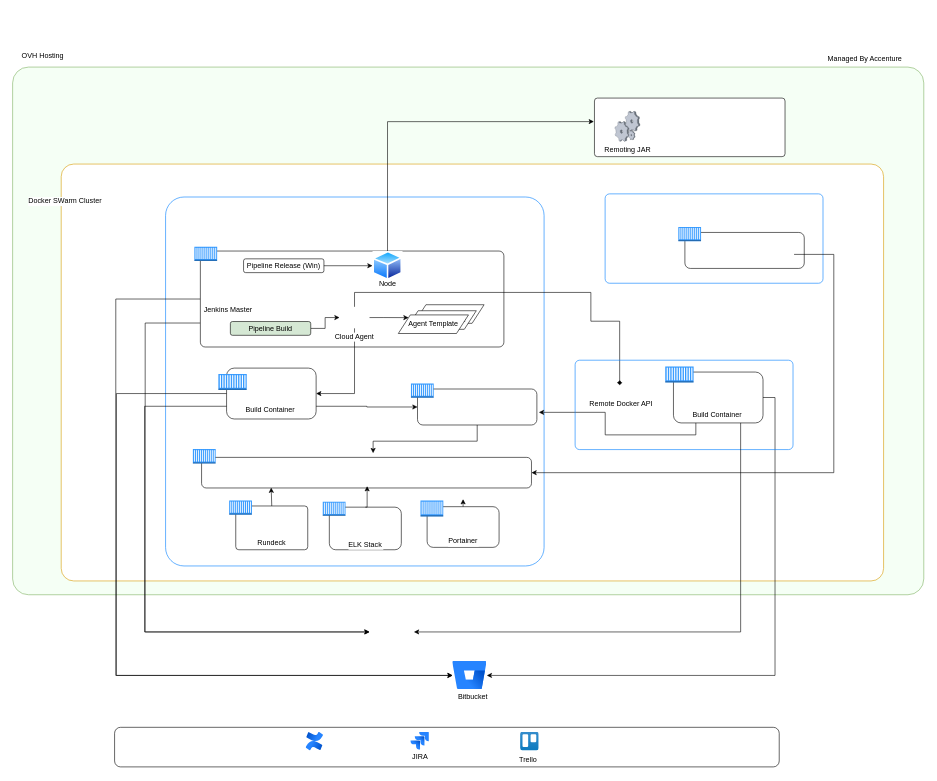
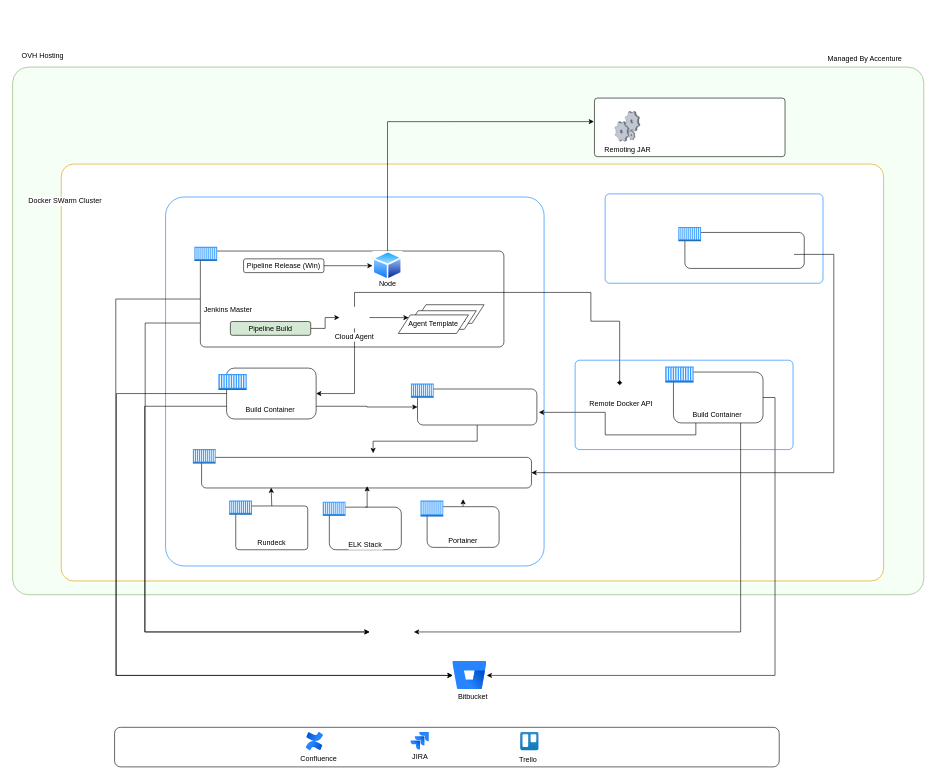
  <mxCell id="0" />
  <mxCell id="1" parent="0" />
  <mxCell id="2" value="" style="rounded=1;whiteSpace=wrap;html=1;arcSize=3;fillColor=#F5FFF5;strokeColor=#82b366;" vertex="1" parent="1"><mxGeometry x="20" y="111.34" width="1519" height="879.66" as="geometry" /></mxCell>
  <mxCell id="3" value="" style="rounded=1;whiteSpace=wrap;html=1;arcSize=3;fillColor=default;strokeColor=#d79b00;" vertex="1" parent="1"><mxGeometry x="101" y="273" width="1371" height="695" as="geometry" /></mxCell>
  <mxCell id="4" value="" style="rounded=1;whiteSpace=wrap;html=1;arcSize=5;fillColor=none;strokeColor=#007FFF;" vertex="1" parent="1"><mxGeometry x="275" y="327.93" width="631" height="615.07" as="geometry" /></mxCell>
  <mxCell id="5" value="" style="rounded=1;whiteSpace=wrap;html=1;fillColor=none;" vertex="1" parent="1"><mxGeometry x="335" y="762" width="550" height="51" as="geometry" /></mxCell>
  <mxCell id="6" value="" style="rounded=1;whiteSpace=wrap;html=1;" parent="1" vertex="1"><mxGeometry x="190" y="1212" width="1108" height="66" as="geometry" /></mxCell>
  <mxCell id="7" value="" style="group" parent="1" vertex="1" connectable="0"><mxGeometry x="855" y="1220" width="48" height="60" as="geometry" /></mxCell>
  <mxCell id="8" value="" style="image;html=1;image=img/lib/atlassian/Trello_Logo.svg;" parent="7" vertex="1"><mxGeometry x="11.5" width="31" height="31" as="geometry" /></mxCell>
  <mxCell id="9" value="Trello" style="text;html=1;align=center;verticalAlign=middle;resizable=0;points=[];autosize=1;strokeColor=none;fillColor=none;" parent="7" vertex="1"><mxGeometry y="34" width="48" height="26" as="geometry" /></mxCell>
  <mxCell id="10" value="" style="group" parent="1" vertex="1" connectable="0"><mxGeometry x="677" y="1220" width="44" height="54" as="geometry" /></mxCell>
  <mxCell id="11" value="" style="image;html=1;image=img/lib/atlassian/Jira_Logo.svg;" parent="10" vertex="1"><mxGeometry x="6.5" width="31" height="30" as="geometry" /></mxCell>
  <mxCell id="12" value="JIRA" style="text;html=1;align=center;verticalAlign=middle;resizable=0;points=[];autosize=1;strokeColor=none;fillColor=none;" parent="10" vertex="1"><mxGeometry y="28" width="44" height="26" as="geometry" /></mxCell>
  <mxCell id="13" value="" style="group" parent="1" vertex="1" connectable="0"><mxGeometry x="490" y="1220" width="79" height="57" as="geometry" /></mxCell>
  <mxCell id="14" value="" style="image;html=1;image=img/lib/atlassian/Confluence_Logo.svg;" parent="13" vertex="1"><mxGeometry x="19" width="29" height="31" as="geometry" /></mxCell>
+ <mxCell id="15" value="Confluence" style="text;html=1;align=center;verticalAlign=middle;resizable=0;points=[];autosize=1;strokeColor=none;fillColor=none;" parent="13" vertex="1"><mxGeometry y="31" width="79" height="26" as="geometry" /></mxCell>
  <mxCell id="16" value="OVH Hosting" style="shape=image;verticalLabelPosition=bottom;labelBackgroundColor=default;verticalAlign=top;aspect=fixed;imageAspect=0;image=https://static-00.iconduck.com/assets.00/ovh-icon-2048x2048-l4c3izvg.png;" parent="1" vertex="1"><mxGeometry x="41" y="20" width="59" height="59" as="geometry" /></mxCell>
  <mxCell id="17" value="Managed By Accenture" style="shape=image;verticalLabelPosition=bottom;labelBackgroundColor=default;verticalAlign=top;aspect=fixed;imageAspect=0;image=https://www.forgerock.com/sites/default/files/dam-assets/accenture-partner-tp-logo.png;" parent="1" vertex="1"><mxGeometry x="1394" y="36" width="94" height="47" as="geometry" /></mxCell>
  <mxCell id="18" style="edgeStyle=orthogonalEdgeStyle;rounded=0;orthogonalLoop=1;jettySize=auto;html=1;exitX=0;exitY=0.5;exitDx=0;exitDy=0;entryX=0;entryY=0.5;entryDx=0;entryDy=0;" edge="1" parent="1" source="20" target="71"><mxGeometry relative="1" as="geometry"><Array as="points"><mxPoint x="192" y="498" /><mxPoint x="192" y="1126" /></Array></mxGeometry></mxCell>
  <mxCell id="19" style="edgeStyle=orthogonalEdgeStyle;rounded=0;orthogonalLoop=1;jettySize=auto;html=1;exitX=0;exitY=0.75;exitDx=0;exitDy=0;entryX=0;entryY=0.5;entryDx=0;entryDy=0;" edge="1" parent="1" source="20" target="79"><mxGeometry relative="1" as="geometry"><Array as="points"><mxPoint x="241" y="538" /><mxPoint x="241" y="1053" /></Array></mxGeometry></mxCell>
  <mxCell id="20" value="" style="rounded=1;whiteSpace=wrap;html=1;arcSize=5;" vertex="1" parent="1"><mxGeometry x="333" y="418" width="506" height="160" as="geometry" /></mxCell>
  <mxCell id="21" value="Jenkins Master" style="shape=image;verticalLabelPosition=bottom;labelBackgroundColor=default;verticalAlign=top;aspect=fixed;imageAspect=0;image=https://upload.wikimedia.org/wikipedia/commons/thumb/e/e9/Jenkins_logo.svg/1200px-Jenkins_logo.svg.png;" vertex="1" parent="1"><mxGeometry x="359.89" y="448" width="39.11" height="54" as="geometry" /></mxCell>
  <mxCell id="22" value="" style="rounded=1;whiteSpace=wrap;html=1;arcSize=5;" vertex="1" parent="1"><mxGeometry x="990" y="163" width="317.69" height="97.64" as="geometry" /></mxCell>
  <mxCell id="23" style="edgeStyle=orthogonalEdgeStyle;rounded=0;orthogonalLoop=1;jettySize=auto;html=1;exitX=0.5;exitY=1;exitDx=0;exitDy=0;exitPerimeter=0;" edge="1" parent="1"><mxGeometry relative="1" as="geometry"><mxPoint x="610" y="706.5" as="sourcePoint" /><mxPoint x="610" y="706.5" as="targetPoint" /></mxGeometry></mxCell>
  <mxCell id="24" style="edgeStyle=orthogonalEdgeStyle;rounded=0;orthogonalLoop=1;jettySize=auto;html=1;exitX=1;exitY=0.5;exitDx=0;exitDy=0;entryX=0;entryY=0;entryDx=0;entryDy=0;" edge="1" parent="1" source="27" target="34"><mxGeometry relative="1" as="geometry" /></mxCell>
  <mxCell id="25" style="edgeStyle=orthogonalEdgeStyle;rounded=0;orthogonalLoop=1;jettySize=auto;html=1;exitX=0.5;exitY=0;exitDx=0;exitDy=0;entryX=0.5;entryY=0;entryDx=0;entryDy=0;endArrow=diamond;" edge="1" parent="1" source="27" target="80"><mxGeometry relative="1" as="geometry"><Array as="points"><mxPoint x="590" y="487" /><mxPoint x="984" y="487" /><mxPoint x="984" y="535" /><mxPoint x="1032" y="535" /><mxPoint x="1032" y="638" /></Array></mxGeometry></mxCell>
  <mxCell id="26" style="edgeStyle=orthogonalEdgeStyle;rounded=0;orthogonalLoop=1;jettySize=auto;html=1;exitX=0.5;exitY=1;exitDx=0;exitDy=0;entryX=1;entryY=0.5;entryDx=0;entryDy=0;" edge="1" parent="1" source="27" target="67"><mxGeometry relative="1" as="geometry" /></mxCell>
  <mxCell id="27" value="Cloud Agent" style="shape=image;verticalLabelPosition=bottom;labelBackgroundColor=default;verticalAlign=top;aspect=fixed;imageAspect=0;image=https://user.oc-static.com/upload/2021/11/10/1636542639252_Moby-logo.png;" vertex="1" parent="1"><mxGeometry x="565" y="511" width="50" height="35.86" as="geometry" /></mxCell>
  <mxCell id="28" value="" style="outlineConnect=0;dashed=0;verticalLabelPosition=bottom;verticalAlign=top;align=center;html=1;shape=mxgraph.aws3.ec2_compute_container;fillColor=#3399FF;gradientColor=none;" vertex="1" parent="1"><mxGeometry x="323" y="411" width="38" height="23.5" as="geometry" /></mxCell>
  <mxCell id="29" style="edgeStyle=orthogonalEdgeStyle;rounded=0;orthogonalLoop=1;jettySize=auto;html=1;exitX=1;exitY=0.5;exitDx=0;exitDy=0;entryX=0;entryY=0.5;entryDx=0;entryDy=0;" edge="1" parent="1" source="30" target="27"><mxGeometry relative="1" as="geometry" /></mxCell>
  <mxCell id="30" value="Pipeline Build" style="rounded=1;whiteSpace=wrap;html=1;fillColor=#d5e8d4;" vertex="1" parent="1"><mxGeometry x="383" y="535.5" width="134" height="23" as="geometry" /></mxCell>
  <mxCell id="31" value="" style="group" vertex="1" connectable="0" parent="1"><mxGeometry x="663" y="507.5" width="143" height="51" as="geometry" /></mxCell>
  <mxCell id="32" value="Agent Template" style="shape=parallelogram;perimeter=parallelogramPerimeter;whiteSpace=wrap;html=1;fixedSize=1;" vertex="1" parent="31"><mxGeometry x="26" width="117" height="31" as="geometry" /></mxCell>
  <mxCell id="33" value="Agent Template" style="shape=parallelogram;perimeter=parallelogramPerimeter;whiteSpace=wrap;html=1;fixedSize=1;" vertex="1" parent="31"><mxGeometry x="13" y="10" width="117" height="31" as="geometry" /></mxCell>
  <mxCell id="34" value="Agent Template" style="shape=parallelogram;perimeter=parallelogramPerimeter;whiteSpace=wrap;html=1;fixedSize=1;" vertex="1" parent="31"><mxGeometry y="17" width="117" height="31" as="geometry" /></mxCell>
  <mxCell id="35" value="" style="shape=image;html=1;verticalAlign=top;verticalLabelPosition=bottom;labelBackgroundColor=#ffffff;imageAspect=0;aspect=fixed;image=https://cdn0.iconfinder.com/data/icons/social-media-2183/512/social__media__social_media__windows__2_-128.png" vertex="1" parent="1"><mxGeometry x="976" y="140" width="48" height="48" as="geometry" /></mxCell>
  <mxCell id="36" value="Remoting JAR" style="verticalLabelPosition=bottom;sketch=0;aspect=fixed;html=1;verticalAlign=top;strokeColor=none;align=center;outlineConnect=0;shape=mxgraph.citrix.process;" vertex="1" parent="1"><mxGeometry x="1024" y="185" width="41.94" height="50" as="geometry" /></mxCell>
  <mxCell id="37" style="edgeStyle=orthogonalEdgeStyle;rounded=0;orthogonalLoop=1;jettySize=auto;html=1;exitX=1;exitY=0.5;exitDx=0;exitDy=0;entryX=0;entryY=0.5;entryDx=0;entryDy=0;" edge="1" parent="1" source="38" target="40"><mxGeometry relative="1" as="geometry"><Array as="points"><mxPoint x="520" y="443" /><mxPoint x="520" y="443" /></Array></mxGeometry></mxCell>
  <mxCell id="38" value="Pipeline Release (Win)" style="rounded=1;whiteSpace=wrap;html=1;" vertex="1" parent="1"><mxGeometry x="405" y="431" width="134" height="23" as="geometry" /></mxCell>
  <mxCell id="39" value="" style="group" vertex="1" connectable="0" parent="1"><mxGeometry x="620" y="418" width="50" height="68" as="geometry" /></mxCell>
  <mxCell id="40" value="" style="image;aspect=fixed;perimeter=ellipsePerimeter;html=1;align=center;shadow=0;dashed=0;spacingTop=3;image=img/lib/active_directory/generic_node.svg;imageBackground=default;" vertex="1" parent="39"><mxGeometry width="50" height="49" as="geometry" /></mxCell>
  <mxCell id="41" value="Node" style="text;html=1;align=center;verticalAlign=middle;resizable=0;points=[];autosize=1;strokeColor=none;fillColor=none;" vertex="1" parent="39"><mxGeometry x="1.5" y="42" width="47" height="26" as="geometry" /></mxCell>
  <mxCell id="42" value="" style="shape=image;verticalLabelPosition=bottom;labelBackgroundColor=default;verticalAlign=top;aspect=fixed;imageAspect=0;image=https://upload.wikimedia.org/wikipedia/commons/d/d6/Linux_mascot_tux.png;" vertex="1" parent="1"><mxGeometry x="259" y="305" width="42.09" height="50.97" as="geometry" /></mxCell>
  <mxCell id="43" value="" style="group" vertex="1" connectable="0" parent="1"><mxGeometry x="684" y="639" width="210.0" height="93.7" as="geometry" /></mxCell>
  <mxCell id="44" value="" style="rounded=1;whiteSpace=wrap;html=1;fillColor=none;" vertex="1" parent="43"><mxGeometry x="11.0" y="9" width="199" height="60" as="geometry" /></mxCell>
  <mxCell id="45" value="" style="group" vertex="1" connectable="0" parent="43"><mxGeometry x="27.0" y="13.61" width="83" height="80.09" as="geometry" /></mxCell>
  <mxCell id="46" value="" style="shape=image;verticalLabelPosition=bottom;labelBackgroundColor=default;verticalAlign=top;aspect=fixed;imageAspect=0;image=https://upload.wikimedia.org/wikipedia/commons/thumb/b/ba/Database-postgres.svg/1448px-Database-postgres.svg.png;" vertex="1" parent="45"><mxGeometry x="15" width="44" height="62.19" as="geometry" /></mxCell>
  <mxCell id="47" value="" style="outlineConnect=0;dashed=0;verticalLabelPosition=bottom;verticalAlign=top;align=center;html=1;shape=mxgraph.aws3.ec2_compute_container;fillColor=#3399FF;gradientColor=none;" vertex="1" parent="43"><mxGeometry width="38" height="23.5" as="geometry" /></mxCell>
  <mxCell id="48" value="" style="shape=image;verticalLabelPosition=bottom;labelBackgroundColor=default;verticalAlign=top;aspect=fixed;imageAspect=0;image=https://miro.medium.com/v2/resize:fit:1400/0*qflaBuTkTVttD-FY.png;" parent="43" vertex="1"><mxGeometry x="98.47" y="11" width="111.53" height="58" as="geometry" /></mxCell>
  <mxCell id="49" value="" style="group" vertex="1" connectable="0" parent="1"><mxGeometry x="700" y="834" width="131" height="78" as="geometry" /></mxCell>
  <mxCell id="50" value="" style="rounded=1;whiteSpace=wrap;html=1;fillColor=none;" vertex="1" parent="49"><mxGeometry x="11" y="10.174" width="120" height="67.826" as="geometry" /></mxCell>
  <mxCell id="51" value="" style="outlineConnect=0;dashed=0;verticalLabelPosition=bottom;verticalAlign=top;align=center;html=1;shape=mxgraph.aws3.ec2_compute_container;fillColor=#3399FF;gradientColor=none;" vertex="1" parent="49"><mxGeometry width="38" height="26.565" as="geometry" /></mxCell>
  <mxCell id="52" value="Portainer" style="shape=image;verticalLabelPosition=bottom;labelBackgroundColor=default;verticalAlign=top;aspect=fixed;imageAspect=0;image=https://res.cloudinary.com/canonical/image/fetch/f_auto,q_auto,fl_sanitize,c_fill,w_200,h_200/https://api.charmhub.io/api/v1/media/download/charm_Owpj9CsDEMZwVtup3ZTxxs0FtyvDqb2o_icon_5cef79c2d18f67464f39c8f2cf2d7ebb815b0071f04d3ffbb94f49fddd3ab666.png;" vertex="1" parent="49"><mxGeometry x="52.5" y="17" width="37" height="37" as="geometry" /></mxCell>
  <mxCell id="53" value="" style="group" vertex="1" connectable="0" parent="1"><mxGeometry x="381" y="834" width="131" height="82" as="geometry" /></mxCell>
  <mxCell id="54" value="" style="rounded=1;whiteSpace=wrap;html=1;fillColor=none;arcSize=7;" vertex="1" parent="53"><mxGeometry x="11" y="9" width="120" height="73" as="geometry" /></mxCell>
  <mxCell id="55" value="" style="outlineConnect=0;dashed=0;verticalLabelPosition=bottom;verticalAlign=top;align=center;html=1;shape=mxgraph.aws3.ec2_compute_container;fillColor=#3399FF;gradientColor=none;" vertex="1" parent="53"><mxGeometry width="38" height="23.5" as="geometry" /></mxCell>
  <mxCell id="56" value="Rundeck" style="shape=image;verticalLabelPosition=bottom;labelBackgroundColor=default;verticalAlign=top;aspect=fixed;imageAspect=0;image=https://projects.task.gda.pl/uploads/-/system/project/avatar/165/rundeck_logo.png;" vertex="1" parent="53"><mxGeometry x="49.94" y="13.94" width="42.13" height="42.13" as="geometry" /></mxCell>
  <mxCell id="57" value="" style="group" vertex="1" connectable="0" parent="1"><mxGeometry x="537" y="836" width="131" height="80" as="geometry" /></mxCell>
  <mxCell id="58" value="" style="rounded=1;whiteSpace=wrap;html=1;fillColor=none;" vertex="1" parent="57"><mxGeometry x="11" y="9" width="120" height="71" as="geometry" /></mxCell>
  <mxCell id="59" value="" style="outlineConnect=0;dashed=0;verticalLabelPosition=bottom;verticalAlign=top;align=center;html=1;shape=mxgraph.aws3.ec2_compute_container;fillColor=#3399FF;gradientColor=none;" vertex="1" parent="57"><mxGeometry width="38" height="23.5" as="geometry" /></mxCell>
  <mxCell id="60" value="ELK Stack" style="shape=image;verticalLabelPosition=bottom;labelBackgroundColor=default;verticalAlign=top;aspect=fixed;imageAspect=0;image=https://cdn.iconscout.com/icon/free/png-256/free-elasticsearch-226094.png;" vertex="1" parent="57"><mxGeometry x="49.93" y="15.0" width="42.15" height="42.15" as="geometry" /></mxCell>
  <mxCell id="61" value="" style="outlineConnect=0;dashed=0;verticalLabelPosition=bottom;verticalAlign=top;align=center;html=1;shape=mxgraph.aws3.ec2_compute_container;fillColor=#3399FF;gradientColor=none;" vertex="1" parent="1"><mxGeometry x="320.5" y="748.14" width="38" height="24.2" as="geometry" /></mxCell>
  <mxCell id="62" value="" style="shape=image;verticalLabelPosition=bottom;labelBackgroundColor=default;verticalAlign=top;aspect=fixed;imageAspect=0;image=https://download.logo.wine/logo/Nginx/Nginx-Logo.wine.png;clipPath=inset(25% 10.33% 25% 9.33%);" vertex="1" parent="1"><mxGeometry x="549.54" y="772.34" width="81.93" height="34" as="geometry" /></mxCell>
  <mxCell id="63" style="edgeStyle=orthogonalEdgeStyle;rounded=0;orthogonalLoop=1;jettySize=auto;html=1;exitX=0.5;exitY=0;exitDx=0;exitDy=0;entryX=0.786;entryY=0.819;entryDx=0;entryDy=0;entryPerimeter=0;" edge="1" parent="1" source="50" target="4"><mxGeometry relative="1" as="geometry" /></mxCell>
  <mxCell id="64" style="edgeStyle=orthogonalEdgeStyle;rounded=0;orthogonalLoop=1;jettySize=auto;html=1;exitX=0.5;exitY=0;exitDx=0;exitDy=0;" edge="1" parent="1" source="58"><mxGeometry relative="1" as="geometry"><mxPoint x="611" y="810" as="targetPoint" /></mxGeometry></mxCell>
  <mxCell id="65" style="edgeStyle=orthogonalEdgeStyle;rounded=0;orthogonalLoop=1;jettySize=auto;html=1;exitX=0.5;exitY=0;exitDx=0;exitDy=0;entryX=0.211;entryY=0.99;entryDx=0;entryDy=0;entryPerimeter=0;" edge="1" parent="1" source="54" target="5"><mxGeometry relative="1" as="geometry" /></mxCell>
  <mxCell id="66" value="" style="group" vertex="1" connectable="0" parent="1"><mxGeometry x="363" y="603" width="163" height="95" as="geometry" /></mxCell>
  <mxCell id="67" value="" style="rounded=1;whiteSpace=wrap;html=1;fillColor=none;" vertex="1" parent="66"><mxGeometry x="13.69" y="10.17" width="149.31" height="84.83" as="geometry" /></mxCell>
  <mxCell id="68" value="" style="outlineConnect=0;dashed=0;verticalLabelPosition=bottom;verticalAlign=top;align=center;html=1;shape=mxgraph.aws3.ec2_compute_container;fillColor=#3399FF;gradientColor=none;" vertex="1" parent="66"><mxGeometry y="20" width="47.282" height="26.565" as="geometry" /></mxCell>
  <mxCell id="69" value="Build Container" style="shape=image;verticalLabelPosition=bottom;labelBackgroundColor=default;verticalAlign=top;aspect=fixed;imageAspect=0;image=https://upload.wikimedia.org/wikipedia/commons/thumb/e/e9/Jenkins_logo.svg/1200px-Jenkins_logo.svg.png;" vertex="1" parent="66"><mxGeometry x="67.191" y="12" width="39.11" height="54" as="geometry" /></mxCell>
  <mxCell id="70" value="" style="group" vertex="1" connectable="0" parent="1"><mxGeometry x="753" y="1102" width="67" height="73" as="geometry" /></mxCell>
  <mxCell id="71" value="" style="image;html=1;image=img/lib/atlassian/Bitbucket_Logo.svg;" vertex="1" parent="70"><mxGeometry x="0.5" width="57" height="47" as="geometry" /></mxCell>
  <mxCell id="72" value="Bitbucket" style="text;html=1;align=center;verticalAlign=middle;resizable=0;points=[];autosize=1;strokeColor=none;fillColor=none;" vertex="1" parent="70"><mxGeometry y="47" width="67" height="26" as="geometry" /></mxCell>
  <mxCell id="73" style="edgeStyle=orthogonalEdgeStyle;rounded=0;orthogonalLoop=1;jettySize=auto;html=1;exitX=1;exitY=0.75;exitDx=0;exitDy=0;entryX=0;entryY=0.5;entryDx=0;entryDy=0;" edge="1" parent="1" source="67" target="44"><mxGeometry relative="1" as="geometry" /></mxCell>
  <mxCell id="74" style="edgeStyle=orthogonalEdgeStyle;rounded=0;orthogonalLoop=1;jettySize=auto;html=1;exitX=0.5;exitY=1;exitDx=0;exitDy=0;entryX=0.52;entryY=-0.138;entryDx=0;entryDy=0;entryPerimeter=0;" edge="1" parent="1" source="44" target="5"><mxGeometry relative="1" as="geometry" /></mxCell>
  <mxCell id="75" style="edgeStyle=orthogonalEdgeStyle;rounded=0;orthogonalLoop=1;jettySize=auto;html=1;exitX=0.25;exitY=1;exitDx=0;exitDy=0;entryX=1.03;entryY=0.637;entryDx=0;entryDy=0;entryPerimeter=0;" edge="1" parent="1" source="83" target="48"><mxGeometry relative="1" as="geometry" /></mxCell>
  <mxCell id="76" style="edgeStyle=orthogonalEdgeStyle;rounded=0;orthogonalLoop=1;jettySize=auto;html=1;exitX=0;exitY=0.5;exitDx=0;exitDy=0;entryX=0;entryY=0.5;entryDx=0;entryDy=0;" edge="1" parent="1" source="67" target="71"><mxGeometry relative="1" as="geometry"><Array as="points"><mxPoint x="193" y="656" /><mxPoint x="193" y="1126" /></Array></mxGeometry></mxCell>
  <mxCell id="77" style="edgeStyle=orthogonalEdgeStyle;rounded=0;orthogonalLoop=1;jettySize=auto;html=1;exitX=1;exitY=0.5;exitDx=0;exitDy=0;entryX=1;entryY=0.5;entryDx=0;entryDy=0;" edge="1" parent="1" source="83" target="71"><mxGeometry relative="1" as="geometry" /></mxCell>
  <mxCell id="78" value="Docker SWarm Cluster" style="shape=image;verticalLabelPosition=bottom;labelBackgroundColor=default;verticalAlign=top;aspect=fixed;imageAspect=0;image=https://raw.githubusercontent.com/docker-library/docs/471fa6e4cb58062ccbf91afc111980f9c7004981/swarm/logo.png;" parent="1" vertex="1"><mxGeometry x="50" y="224" width="115.38" height="96" as="geometry" /></mxCell>
  <mxCell id="79" value="" style="shape=image;verticalLabelPosition=bottom;labelBackgroundColor=default;verticalAlign=top;aspect=fixed;imageAspect=0;image=https://devtools.in/wp-content/uploads/2022/10/Jfrog.png;" parent="1" vertex="1"><mxGeometry x="615" y="1016" width="74" height="74" as="geometry" /></mxCell>
  <mxCell id="80" value="Remote Docker API " style="shape=image;verticalLabelPosition=bottom;labelBackgroundColor=default;verticalAlign=top;aspect=fixed;imageAspect=0;image=https://user.oc-static.com/upload/2021/11/10/1636542639252_Moby-logo.png;" vertex="1" parent="1"><mxGeometry x="1021.869" y="637.57" width="28.784" height="20.644" as="geometry" /></mxCell>
  <mxCell id="81" value="" style="rounded=1;whiteSpace=wrap;html=1;arcSize=5;fillColor=none;strokeColor=#007FFF;" vertex="1" parent="1"><mxGeometry x="957.75" y="600" width="363.25" height="149" as="geometry" /></mxCell>
  <mxCell id="82" value="" style="group" vertex="1" connectable="0" parent="1"><mxGeometry x="1108" y="610.57" width="163" height="95" as="geometry" /></mxCell>
  <mxCell id="83" value="" style="rounded=1;whiteSpace=wrap;html=1;fillColor=none;" vertex="1" parent="82"><mxGeometry x="13.69" y="9.17" width="149.31" height="84.83" as="geometry" /></mxCell>
  <mxCell id="84" value="" style="outlineConnect=0;dashed=0;verticalLabelPosition=bottom;verticalAlign=top;align=center;html=1;shape=mxgraph.aws3.ec2_compute_container;fillColor=#3399FF;gradientColor=none;" vertex="1" parent="82"><mxGeometry width="47.282" height="26.565" as="geometry" /></mxCell>
  <mxCell id="85" value="Build Container" style="shape=image;verticalLabelPosition=bottom;labelBackgroundColor=default;verticalAlign=top;aspect=fixed;imageAspect=0;image=https://upload.wikimedia.org/wikipedia/commons/thumb/e/e9/Jenkins_logo.svg/1200px-Jenkins_logo.svg.png;" vertex="1" parent="82"><mxGeometry x="67.191" y="12" width="39.11" height="54" as="geometry" /></mxCell>
  <mxCell id="86" style="edgeStyle=orthogonalEdgeStyle;rounded=0;orthogonalLoop=1;jettySize=auto;html=1;exitX=0.75;exitY=1;exitDx=0;exitDy=0;entryX=1;entryY=0.5;entryDx=0;entryDy=0;" edge="1" parent="1" source="83" target="79"><mxGeometry relative="1" as="geometry" /></mxCell>
  <mxCell id="87" style="edgeStyle=orthogonalEdgeStyle;rounded=0;orthogonalLoop=1;jettySize=auto;html=1;exitX=0;exitY=0.75;exitDx=0;exitDy=0;entryX=0;entryY=0.5;entryDx=0;entryDy=0;" edge="1" parent="1" source="67" target="79"><mxGeometry relative="1" as="geometry"><Array as="points"><mxPoint x="240" y="677" /><mxPoint x="240" y="1053" /></Array></mxGeometry></mxCell>
  <mxCell id="88" value="" style="shape=image;verticalLabelPosition=bottom;labelBackgroundColor=default;verticalAlign=top;aspect=fixed;imageAspect=0;image=https://upload.wikimedia.org/wikipedia/commons/d/d6/Linux_mascot_tux.png;" vertex="1" parent="1"><mxGeometry x="944" y="575" width="42.09" height="50.97" as="geometry" /></mxCell>
  <mxCell id="89" value="" style="rounded=1;whiteSpace=wrap;html=1;fillColor=none;" vertex="1" parent="1"><mxGeometry x="1140.75" y="387" width="199" height="60" as="geometry" /></mxCell>
  <mxCell id="90" value="" style="rounded=1;whiteSpace=wrap;html=1;arcSize=5;fillColor=none;strokeColor=#007FFF;" vertex="1" parent="1"><mxGeometry x="1007.75" y="322.7" width="363.25" height="149" as="geometry" /></mxCell>
  <mxCell id="91" value="" style="group" parent="1" vertex="1" connectable="0"><mxGeometry x="1156.75" y="391.61" width="83" height="80.09" as="geometry" /></mxCell>
  <mxCell id="92" value="" style="shape=image;verticalLabelPosition=bottom;labelBackgroundColor=default;verticalAlign=top;aspect=fixed;imageAspect=0;image=https://upload.wikimedia.org/wikipedia/commons/thumb/b/ba/Database-postgres.svg/1448px-Database-postgres.svg.png;" parent="91" vertex="1"><mxGeometry x="15" width="44" height="62.19" as="geometry" /></mxCell>
  <mxCell id="93" style="edgeStyle=orthogonalEdgeStyle;rounded=0;orthogonalLoop=1;jettySize=auto;html=1;exitX=1;exitY=0.5;exitDx=0;exitDy=0;entryX=1;entryY=0.5;entryDx=0;entryDy=0;" edge="1" parent="1" source="94" target="5"><mxGeometry relative="1" as="geometry"><Array as="points"><mxPoint x="1389" y="424" /><mxPoint x="1389" y="787" /></Array></mxGeometry></mxCell>
  <mxCell id="94" value="" style="shape=image;verticalLabelPosition=bottom;labelBackgroundColor=default;verticalAlign=top;aspect=fixed;imageAspect=0;image=https://static.wixstatic.com/media/bfcc04_ee14395b8c5c4ec2b98ea17d86d8e15b~mv2.png;" parent="1" vertex="1"><mxGeometry x="1233.75" y="410" width="89" height="27.22" as="geometry" /></mxCell>
  <mxCell id="95" value="" style="outlineConnect=0;dashed=0;verticalLabelPosition=bottom;verticalAlign=top;align=center;html=1;shape=mxgraph.aws3.ec2_compute_container;fillColor=#3399FF;gradientColor=none;" vertex="1" parent="1"><mxGeometry x="1129.75" y="378" width="38" height="23.5" as="geometry" /></mxCell>
  <mxCell id="96" value="" style="shape=image;verticalLabelPosition=bottom;labelBackgroundColor=default;verticalAlign=top;aspect=fixed;imageAspect=0;image=https://upload.wikimedia.org/wikipedia/commons/d/d6/Linux_mascot_tux.png;" vertex="1" parent="1"><mxGeometry x="993.66" y="307" width="42.09" height="50.97" as="geometry" /></mxCell>
  <mxCell id="97" style="edgeStyle=orthogonalEdgeStyle;rounded=0;orthogonalLoop=1;jettySize=auto;html=1;exitX=0.5;exitY=0;exitDx=0;exitDy=0;entryX=-0.003;entryY=0.402;entryDx=0;entryDy=0;entryPerimeter=0;" edge="1" parent="1" source="40" target="22"><mxGeometry relative="1" as="geometry" /></mxCell>
